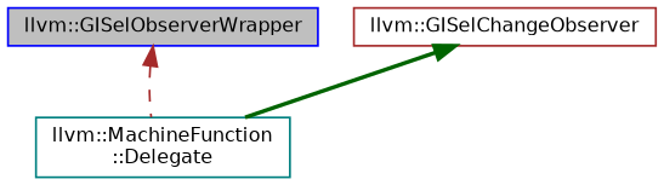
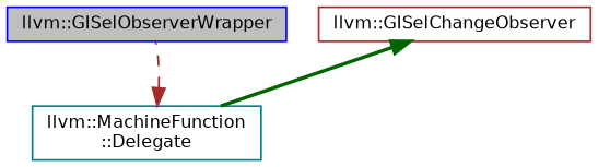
  digraph {
    node [fontname=Helvetica fontsize=10 shape=box]
    edge [dir=back fontname=Helvetica fontsize=10 labelfontname=Helvetica labelfontsize=10]
    n1 [color=blue fillcolor=grey75 fontcolor=black height=0.2 label="llvm::GISelObserverWrapper" style=filled width=0.4]
    n2 [color=teal height=0.2 label="llvm::MachineFunction\l::Delegate" width=0.4]
    n3 [color=brown height=0.2 label="llvm::GISelChangeObserver" width=0.4]
-   n1 -> n2 [color=brown style=dashed]
+   n2 -> n1 [color=brown style=dashed]
    n3 -> n2 [color=darkgreen style=bold]
  }
